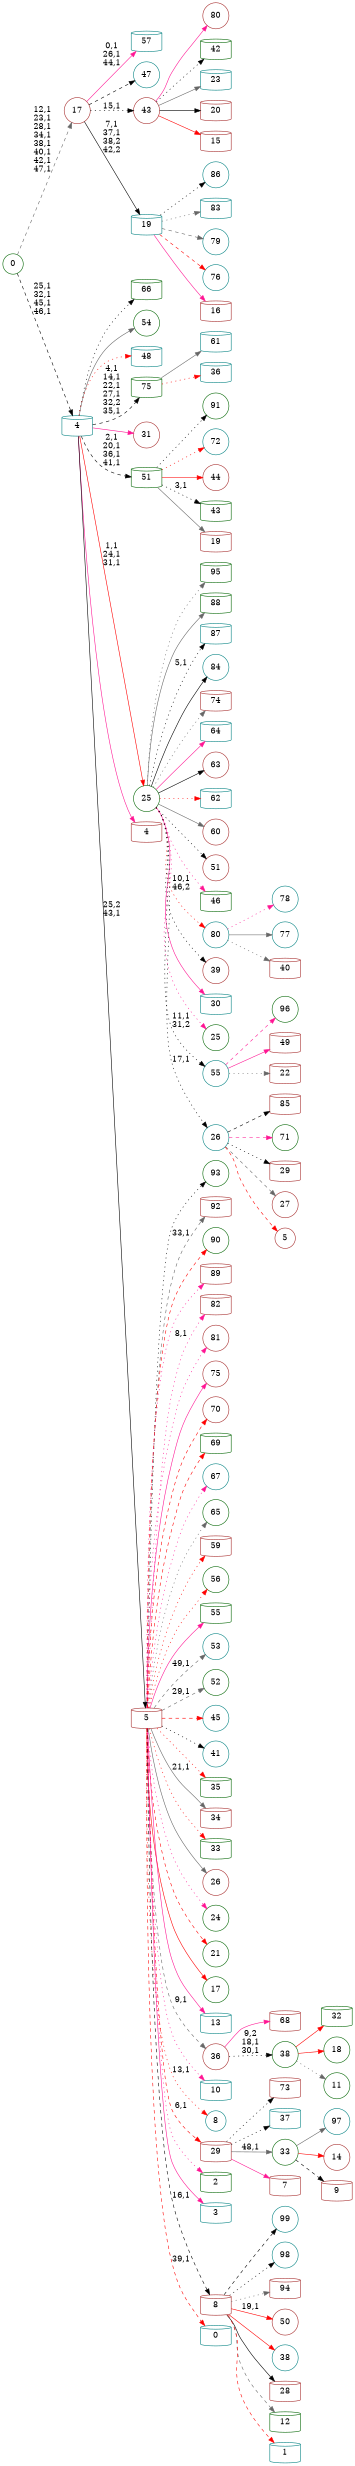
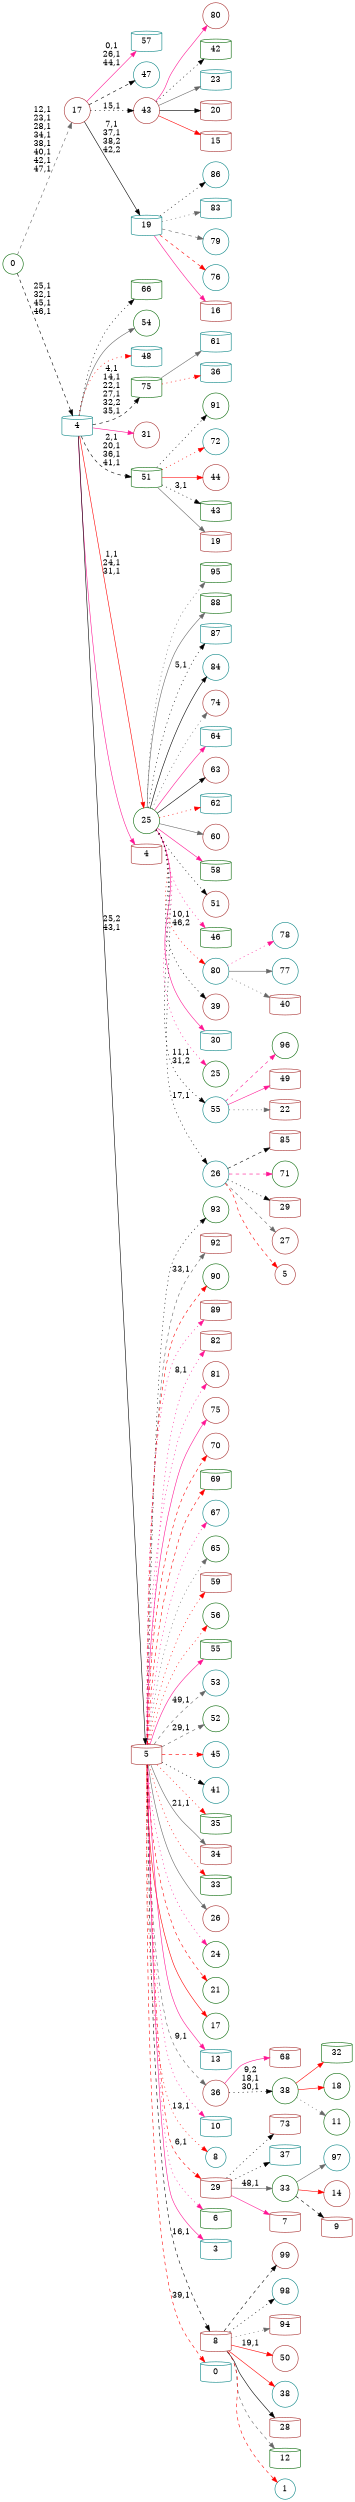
  digraph {
    rankdir=LR
    node [color=brown shape=circle]
    edge [color=black style=dotted]
-   n1 [color=teal label=99]
+   n1 [label=99]
    n2 [color=teal label=98]
    n3 [color=teal label=97]
    n4 [color=darkgreen label=96]
    n5 [color=darkgreen label=95 shape=cylinder]
    n6 [label=94 shape=cylinder]
    n7 [color=darkgreen label=93]
    n8 [label=92 shape=cylinder]
    n9 [color=darkgreen label=91]
    n10 [color=darkgreen label=90]
    n11 [label=89 shape=cylinder]
    n12 [color=darkgreen label=88 shape=cylinder]
    n13 [color=teal label=87 shape=cylinder]
    n14 [color=teal label=86]
    n15 [label=85 shape=cylinder]
    n16 [color=teal label=84]
    n17 [color=teal label=83 shape=cylinder]
    n18 [label=82 shape=cylinder]
    n19 [label=81]
    n20 [label=80]
    n21 [color=teal label=79]
    n22 [color=teal label=78]
    n23 [color=teal label=77]
    n24 [color=teal label=76]
    n25 [label=75]
-   n26 [label=74 shape=cylinder]
+   n26 [label=74]
    n27 [label=73 shape=cylinder]
    n28 [color=teal label=72]
    n29 [color=darkgreen label=71]
    n30 [label=70]
    n31 [color=darkgreen label=69 shape=cylinder]
    n32 [label=68 shape=cylinder]
    n33 [color=teal label=67]
    n34 [color=darkgreen label=66 shape=cylinder]
    n35 [color=darkgreen label=65]
    n36 [color=teal label=64 shape=cylinder]
    n37 [label=63]
    n38 [color=teal label=62 shape=cylinder]
    n39 [color=teal label=61 shape=cylinder]
    n40 [label=60]
    n41 [label=59 shape=cylinder]
+   n42 [color=darkgreen label=58 shape=cylinder]
    n43 [color=teal label=57 shape=cylinder]
    n44 [color=darkgreen label=56]
    n45 [color=darkgreen label=55 shape=cylinder]
    n46 [color=darkgreen label=54]
    n47 [color=teal label=53]
    n48 [color=darkgreen label=52]
    n49 [label=51]
    n50 [label=50]
    n51 [label=49 shape=cylinder]
    n52 [color=teal label=48 shape=cylinder]
    n53 [color=teal label=47]
    n54 [color=darkgreen label=46 shape=cylinder]
    n55 [color=teal label=45]
    n56 [label=44]
    n57 [color=darkgreen label=43 shape=cylinder]
    n58 [color=darkgreen label=42 shape=cylinder]
    n59 [color=teal label=41]
    n60 [label=40 shape=cylinder]
    80 [color=teal]
    n62 [label=39]
    n63 [color=teal label=38]
    n64 [color=teal label=37 shape=cylinder]
    n65 [color=teal label=36 shape=cylinder]
    75 [color=darkgreen shape=cylinder]
    n67 [color=darkgreen label=35 shape=cylinder]
    n68 [label=34 shape=cylinder]
    n69 [color=darkgreen label=33 shape=cylinder]
    n70 [color=darkgreen label=32 shape=cylinder]
    n71 [label=31]
    n72 [color=teal label=30 shape=cylinder]
    n73 [label=29 shape=cylinder]
    n74 [label=28 shape=cylinder]
    n75 [label=27]
    n76 [label=26]
    n77 [color=darkgreen label=25]
    n78 [color=darkgreen label=24]
    n79 [color=teal label=23 shape=cylinder]
    n80 [label=22 shape=cylinder]
    55 [color=teal]
    n82 [color=darkgreen label=21]
    n83 [label=20 shape=cylinder]
    n84 [label=19 shape=cylinder]
    51 [color=darkgreen shape=cylinder]
    n86 [color=darkgreen label=18]
    n87 [color=darkgreen label=17]
    n88 [label=16 shape=cylinder]
    n89 [label=15 shape=cylinder]
    43
    n91 [label=14]
    n92 [color=teal label=13 shape=cylinder]
    n93 [color=darkgreen label=12 shape=cylinder]
    n94 [color=darkgreen label=11]
    38 [color=darkgreen]
    36
    n97 [color=teal label=10 shape=cylinder]
    n98 [label=9 shape=cylinder]
    33 [color=darkgreen]
    n100 [color=teal label=8]
    n101 [label=7 shape=cylinder]
    29 [shape=cylinder]
-   n103 [color=darkgreen label=2 shape=cylinder]
+   n103 [color=darkgreen label=6 shape=cylinder]
    n104 [label=5]
    26 [color=teal]
    25 [color=darkgreen]
    n107 [label=4 shape=cylinder]
    n108 [color=teal label=3 shape=cylinder]
    19 [color=teal shape=cylinder]
    17
-   n111 [color=teal label=1 shape=cylinder]
+   n111 [color=teal label=1]
    8 [shape=cylinder]
    n113 [color=teal label=0 shape=cylinder]
    5 [shape=cylinder]
    4 [color=teal shape=cylinder]
    0 [color=darkgreen]
    80 -> n22 [color=deeppink]
    80 -> n23 [color=gray40 style=solid]
    80 -> n60 [color=gray40]
    75 -> n39 [color=gray40 style=solid]
    75 -> n65 [color=red]
    55 -> n4 [color=deeppink style=dashed]
    55 -> n51 [color=deeppink style=solid]
    55 -> n80 [color=gray40]
    51 -> n9
    51 -> n28 [color=red]
    51 -> n56 [color=red style=solid]
    51 -> n57 [label="3,1"]
    51 -> n84 [color=gray40 style=solid]
    43 -> n20 [color=deeppink style=solid]
    43 -> n58
    43 -> n79 [color=gray40 style=solid]
    43 -> n83 [style=solid]
    43 -> n89 [color=red style=solid]
    38 -> n70 [color=red style=solid]
    38 -> n86 [color=red style=solid]
    38 -> n94 [color=gray40]
    36 -> n32 [color=deeppink style=solid]
    36 -> 38 [label="9,2\n18,1\n30,1"]
    33 -> n3 [color=gray40 style=solid]
    33 -> n91 [color=red style=solid]
    33 -> n98 [style=dashed]
    29 -> n27
    29 -> n64
    29 -> 33 [color=gray40 label="48,1" style=solid]
    29 -> n101 [color=deeppink style=solid]
    26 -> n15 [style=dashed]
    26 -> n29 [color=deeppink style=dashed]
    26 -> n73
    26 -> n75 [color=gray40 style=dashed]
    26 -> n104 [color=red style=dashed]
    25 -> n5 [color=gray40]
    25 -> n12 [color=gray40 style=solid]
    25 -> n13 [label="5,1"]
    25 -> n16 [style=solid]
    25 -> n26 [color=gray40]
    25 -> n36 [color=deeppink style=solid]
    25 -> n37 [style=solid]
    25 -> n38 [color=red]
    25 -> n40 [color=gray40 style=solid]
+   25 -> n42 [color=deeppink style=solid]
    25 -> n49
    25 -> n54 [color=deeppink]
    25 -> 80 [color=red label="10,1\n46,2"]
    25 -> n62
    25 -> n72 [color=deeppink style=solid]
    25 -> n77 [color=deeppink]
    25 -> 55 [label="11,1\n31,2"]
    25 -> 26 [label="17,1"]
    19 -> n14
    19 -> n17 [color=gray40]
    19 -> n21 [color=gray40 style=dashed]
    19 -> n24 [color=red style=dashed]
    19 -> n88 [color=deeppink style=solid]
    17 -> n43 [color=deeppink label="0,1\n26,1\n44,1" style=solid]
    17 -> n53 [style=dashed]
    17 -> 43 [label="15,1"]
    17 -> 19 [label="7,1\n37,1\n38,2\n42,2" style=solid]
    8 -> n1 [style=dashed]
    8 -> n2
    8 -> n6 [color=gray40]
    8 -> n50 [color=red label="19,1" style=solid]
    8 -> n63 [color=red style=solid]
    8 -> n74 [style=solid]
    8 -> n93 [color=gray40 style=dashed]
    8 -> n111 [color=red style=dashed]
    5 -> n7
    5 -> n8 [color=gray40 label="33,1" style=dashed]
    5 -> n10 [color=red style=dashed]
    5 -> n11 [color=deeppink]
    5 -> n18 [color=deeppink label="8,1"]
    5 -> n19 [color=deeppink]
    5 -> n25 [color=deeppink style=solid]
    5 -> n30 [color=red style=dashed]
    5 -> n31 [color=red style=dashed]
    5 -> n33 [color=deeppink]
    5 -> n35 [color=gray40]
    5 -> n41 [color=red]
    5 -> n44 [color=red]
    5 -> n45 [color=deeppink style=solid]
    5 -> n47 [color=gray40 label="49,1" style=dashed]
    5 -> n48 [color=gray40 label="29,1" style=dashed]
    5 -> n55 [color=red style=dashed]
    5 -> n59
    5 -> n67 [color=red]
    5 -> n68 [color=gray40 label="21,1" style=solid]
    5 -> n69 [color=red]
    5 -> n76 [color=gray40 style=solid]
    5 -> n78 [color=deeppink]
    5 -> n82 [color=red style=dashed]
    5 -> n87 [color=red style=solid]
    5 -> n92 [color=deeppink style=solid]
    5 -> 36 [color=gray40 label="9,1" style=dashed]
    5 -> n97 [color=deeppink]
    5 -> n100 [color=red label="13,1"]
    5 -> 29 [color=red label="6,1" style=dashed]
    5 -> n103 [color=deeppink]
    5 -> n108 [color=deeppink style=solid]
    5 -> 8 [label="16,1" style=dashed]
    5 -> n113 [color=red label="39,1" style=dashed]
    4 -> n34
    4 -> n46 [color=gray40 style=solid]
    4 -> n52 [color=red]
    4 -> 75 [label="4,1\n14,1\n22,1\n27,1\n32,2\n35,1" style=dashed]
    4 -> n71 [color=deeppink style=solid]
    4 -> 51 [label="2,1\n20,1\n36,1\n41,1" style=dashed]
    4 -> 25 [color=red label="1,1\n24,1\n31,1" style=solid]
    4 -> n107 [color=deeppink style=solid]
    4 -> 5 [label="25,2\n43,1" style=solid]
    0 -> 17 [color=gray40 label="12,1\n23,1\n28,1\n34,1\n38,1\n40,1\n42,1\n47,1" style=dashed]
    0 -> 4 [label="25,1\n32,1\n45,1\n46,1" style=dashed]
  }
